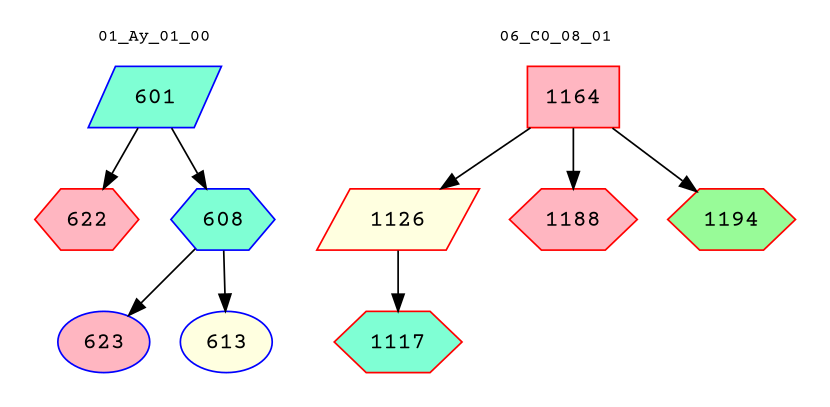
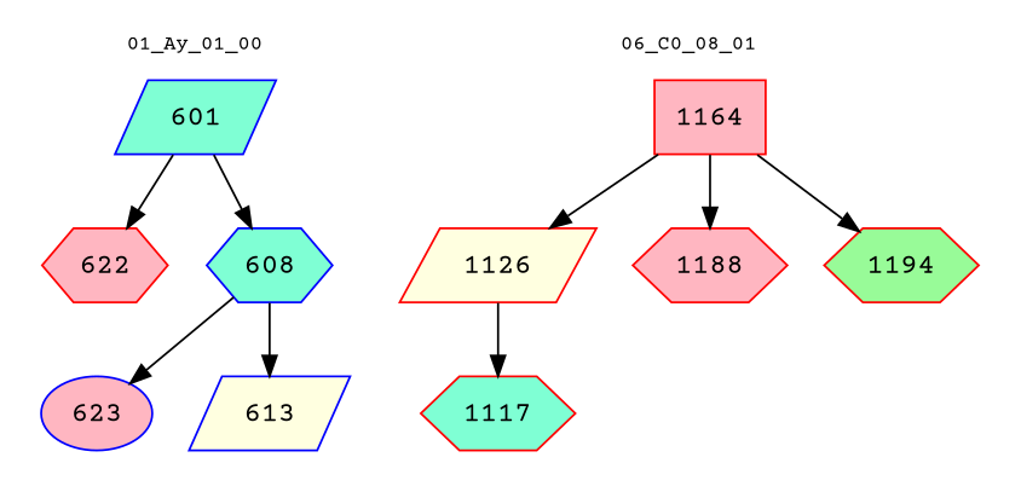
  digraph {
    fontname="Courier Prime"
    node [color=red fillcolor=lightpink fontname="Courier Prime" shape=hexagon style=filled]
    edge [arrowhead=normal color=black fontname="Courier Prime"]
    n1 [color=blue fillcolor=aquamarine label=601 shape=parallelogram]
    n2 [label=622]
    n3 [color=blue fillcolor=aquamarine label=608]
    n4 [color=blue label=623 shape=ellipse]
-   n5 [color=blue fillcolor=lightyellow label=613 shape=ellipse]
+   n5 [color=blue fillcolor=lightyellow label=613 shape=parallelogram]
    n6 [label=1164 shape=box]
    n7 [fillcolor=lightyellow label=1126 shape=parallelogram]
    n8 [label=1188]
    n9 [fillcolor=aquamarine label=1117]
    n10 [fillcolor=palegreen label=1194]
    subgraph cluster_1 {
      color=white
      fontsize=10
      label="01_Ay_01_00"
      n1
      n2
      n3
      n4
      n5
    }
    subgraph cluster_2 {
      color=white
      fontsize=10
      label="06_C0_08_01"
      n6
      n7
      n8
      n9
      n10
    }
    n1 -> n2
    n1 -> n3
    n3 -> n4
    n3 -> n5
    n6 -> n7
    n6 -> n8
    n6 -> n10
    n7 -> n9
  }
